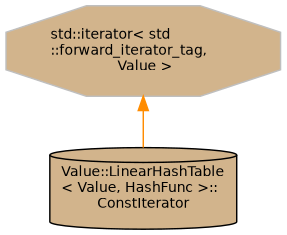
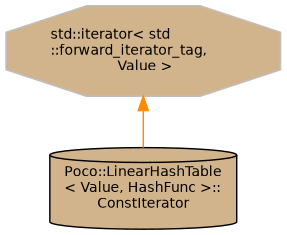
  digraph {
    node [fillcolor=tan fontname=Helvetica fontsize=10 style=filled]
-   n1 [color=black fontcolor=black height=0.2 label="Value::LinearHashTable\l\< Value, HashFunc \>::\lConstIterator" shape=cylinder width=0.4]
+   n1 [color=black fontcolor=black height=0.2 label="Poco::LinearHashTable\l\< Value, HashFunc \>::\lConstIterator" shape=cylinder width=0.4]
    n2 [color=grey75 height=0.2 label="std::iterator\< std\l::forward_iterator_tag,\l Value \>" shape=octagon width=0.4]
    n2 -> n1 [color=darkorange dir=back fontname=Helvetica fontsize=10 labelfontname=Helvetica labelfontsize=10 style=solid]
  }
